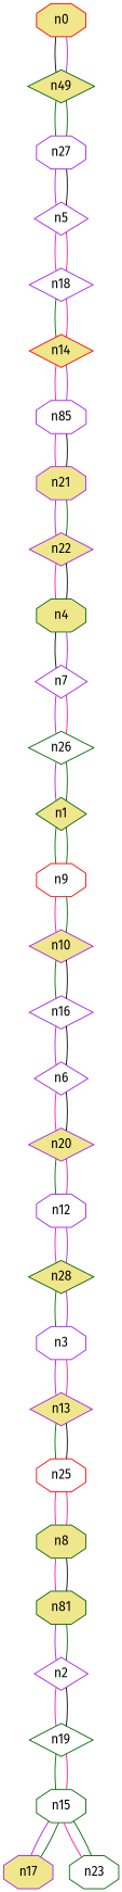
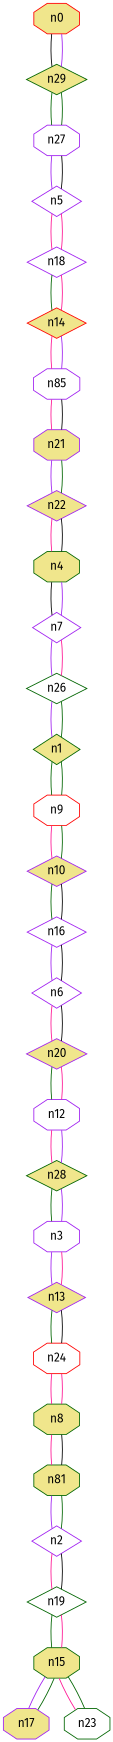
  graph {
    fontname="Fira Sans"
    node [color=purple fillcolor=khaki fontname="Fira Sans" shape=diamond style=filled]
    edge [color=deeppink fontname="Fira Sans"]
    n0 [color=red shape=octagon]
-   n29 [color=darkgreen label=n49]
+   n29 [color=darkgreen]
    n27 [fillcolor=white shape=octagon]
    n1 [color=darkgreen]
    n9 [color=red fillcolor=white shape=octagon]
    n26 [color=darkgreen fillcolor=white]
    n10
    n7 [fillcolor=white]
    n2 [fillcolor=white]
    n11 [color=darkgreen label=n81 shape=octagon]
    n19 [color=darkgreen fillcolor=white]
    n8 [color=darkgreen shape=octagon]
-   n15 [color=darkgreen fillcolor=white shape=octagon]
+   n15 [color=darkgreen shape=octagon]
    n3 [fillcolor=white shape=octagon]
    n13
    n28 [color=darkgreen]
-   n24 [color=red fillcolor=white shape=octagon label=n25]
+   n24 [color=red fillcolor=white shape=octagon]
    n12 [fillcolor=white shape=octagon]
    n4 [color=darkgreen shape=octagon]
    n22
    n21 [shape=octagon]
    n5 [fillcolor=white]
    n18 [fillcolor=white]
    n14 [color=red]
    n6 [fillcolor=white]
    n16 [fillcolor=white]
    n20
    n25 [fillcolor=white label=n85 shape=octagon]
    n17 [shape=octagon]
    n23 [color=darkgreen fillcolor=white shape=octagon]
    n0 -- n29 [color=black]
    n29 -- n0 [color=purple]
    n29 -- n27 [color=darkgreen]
    n27 -- n29 [color=darkgreen]
    n27 -- n5 [color=purple]
    n1 -- n9 [color=darkgreen]
    n1 -- n26 [color=darkgreen]
    n9 -- n1 [color=darkgreen]
    n9 -- n10
    n26 -- n1 [color=purple]
    n26 -- n7
    n10 -- n9 [color=darkgreen]
    n10 -- n16 [color=darkgreen]
    n7 -- n26 [color=purple]
    n7 -- n4 [color=purple]
    n2 -- n11 [color=darkgreen]
    n2 -- n19
    n11 -- n2 [color=purple]
    n11 -- n8 [color=black]
    n19 -- n2 [color=black]
    n19 -- n15 [color=darkgreen]
    n8 -- n11
    n8 -- n24
    n15 -- n19
    n15 -- n17 [color=purple]
    n15 -- n23
    n3 -- n13 [color=purple]
    n3 -- n28 [color=purple]
    n13 -- n3
    n13 -- n24 [color=darkgreen]
    n28 -- n3 [color=darkgreen]
    n28 -- n12 [color=purple]
    n24 -- n8
    n24 -- n13 [color=black]
    n12 -- n28
    n12 -- n20
    n4 -- n7 [color=black]
    n4 -- n22 [color=black]
    n22 -- n4
    n22 -- n21 [color=darkgreen]
    n21 -- n22 [color=purple]
    n21 -- n25 [color=black]
    n5 -- n27 [color=black]
    n5 -- n18
    n18 -- n5
    n18 -- n14 [color=darkgreen]
    n14 -- n18
    n14 -- n25
    n6 -- n16 [color=black]
    n6 -- n20
    n16 -- n10 [color=black]
    n16 -- n6 [color=purple]
    n20 -- n12 [color=darkgreen]
    n20 -- n6 [color=black]
    n25 -- n21
    n25 -- n14 [color=purple]
    n17 -- n15 [color=darkgreen]
    n23 -- n15 [color=darkgreen]
  }
